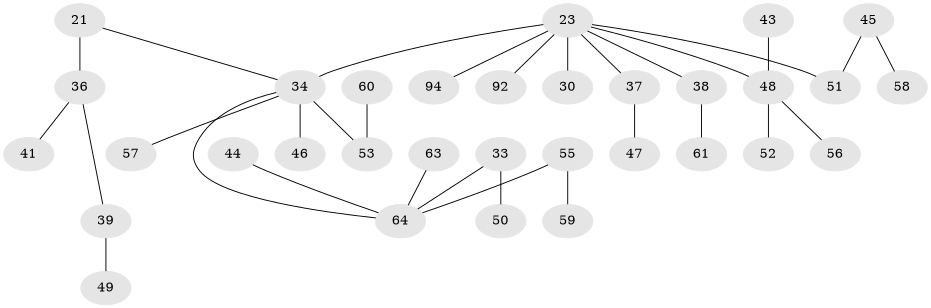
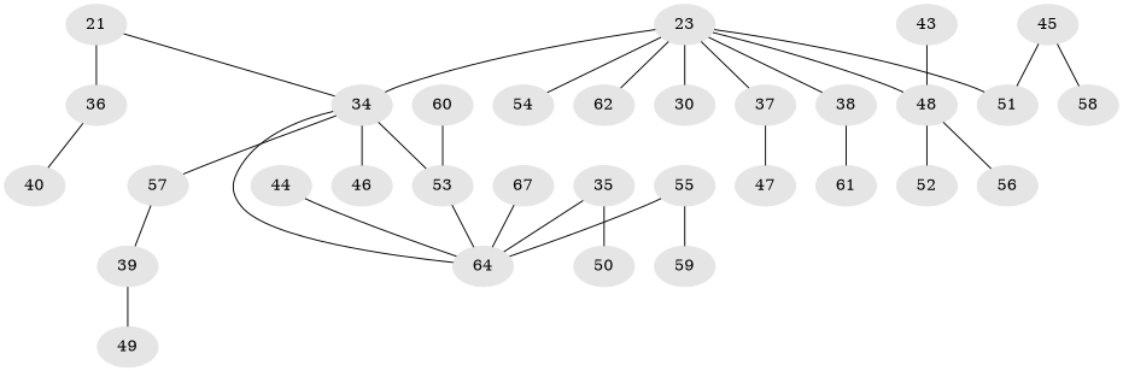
  graph {
    node [color=gray90 style=filled]
    34 [super="+27+24+18+31"]
    46 [super="+5"]
    53
    57
    64 [super="+42+40+32"]
    21
    36 [super="+26+29"]
    23 [super="+2"]
    30 [super="+13"]
    37
    38 [super="+10"]
    48 [super="+20"]
    51 [super="+17"]
-   54 [label=94]
-   62 [label=92]
+   54
+   62
    47
    61
    52
    56
    39
-   41
-   35 [label=33]
+   41 [label=40]
+   35
    50
    49
    43 [super="+12"]
    44
    45
    58
    55
    59
    60
-   63
+   63 [label=67]
    34 -- 46
    34 -- 53
    34 -- 57
    34 -- 64
+   53 -- 64
    21 -- 34
    21 -- 36 [weight=2]
-   36 -- 39
+   57 -- 39
    36 -- 41
    23 -- 34 [weight=2]
    23 -- 30
    23 -- 37
    23 -- 38
    23 -- 48
    23 -- 51
    23 -- 54
    23 -- 62
    37 -- 47
    38 -- 61
    48 -- 52
    48 -- 56
    39 -- 49
    35 -- 64
    35 -- 50
    43 -- 48
    44 -- 64
    45 -- 51
    45 -- 58
    55 -- 64
    55 -- 59
    60 -- 53
    63 -- 64
  }
